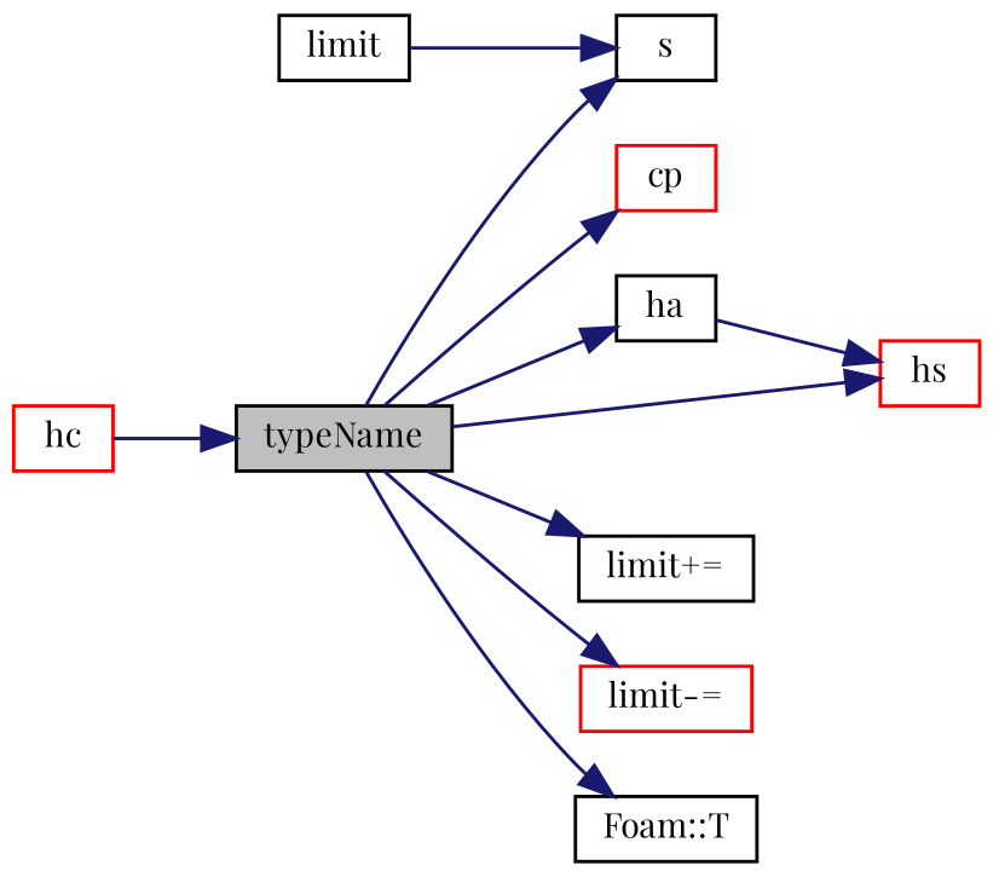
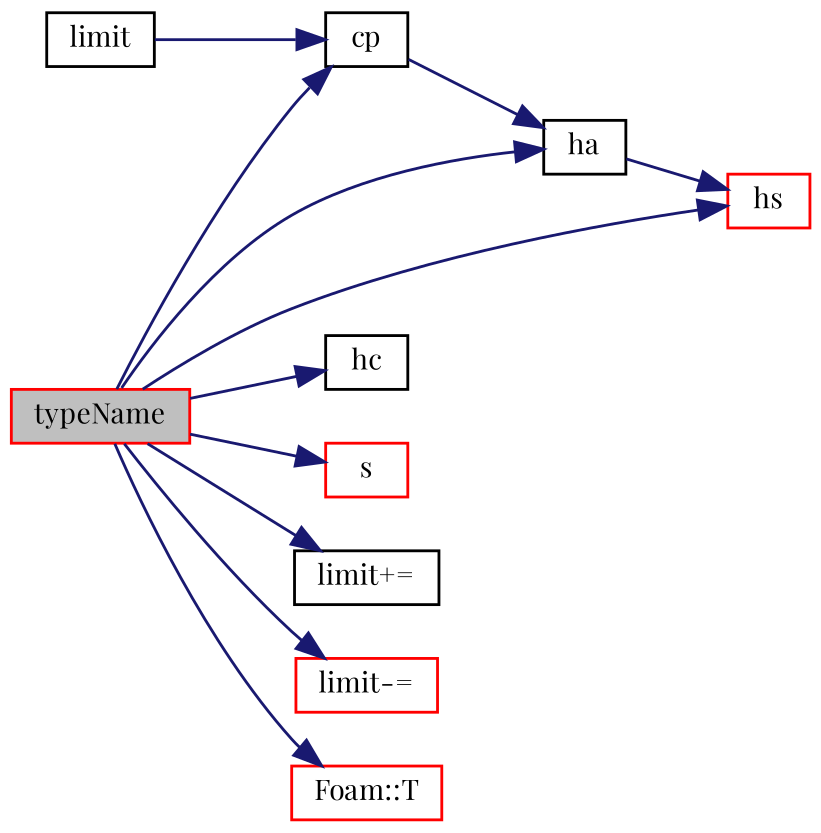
  digraph {
    fontname="Playfair Display"
    rankdir=LR
    node [color=black fontname="Playfair Display" fontsize=10 shape=record]
    edge [color=midnightblue fontname="Playfair Display" fontsize=10 labelfontname=Helvetica labelfontsize=10 style=solid]
-   n1 [fillcolor=grey75 fontcolor=black height=0.2 label=typeName style=filled width=0.4]
-   n2 [color=red height=0.2 label=cp width=0.4]
+   n1 [color=red fillcolor=grey75 fontcolor=black height=0.2 label=typeName style=filled width=0.4]
+   n2 [height=0.2 label=cp width=0.4]
    n3 [height=0.2 label=ha width=0.4]
    n4 [color=red height=0.2 label=hs width=0.4]
-   n5 [color=red height=0.2 label=hc width=0.4]
-   n6 [height=0.2 label=s width=0.4]
+   n5 [height=0.2 label=hc width=0.4]
+   n6 [color=red height=0.2 label=s width=0.4]
    n7 [height=0.2 label="limit+=" width=0.4]
    n8 [color=red height=0.2 label="limit-=" width=0.4]
-   n9 [height=0.2 label="Foam::T" width=0.4]
+   n9 [color=red height=0.2 label="Foam::T" width=0.4]
    n10 [height=0.2 label=limit width=0.4]
    n1 -> n2
    n1 -> n3
    n1 -> n4
-   n5 -> n1
+   n1 -> n5
    n1 -> n6
    n1 -> n7
    n1 -> n8
    n1 -> n9
+   n2 -> n3
    n3 -> n4
-   n10 -> n6
+   n10 -> n2
  }
